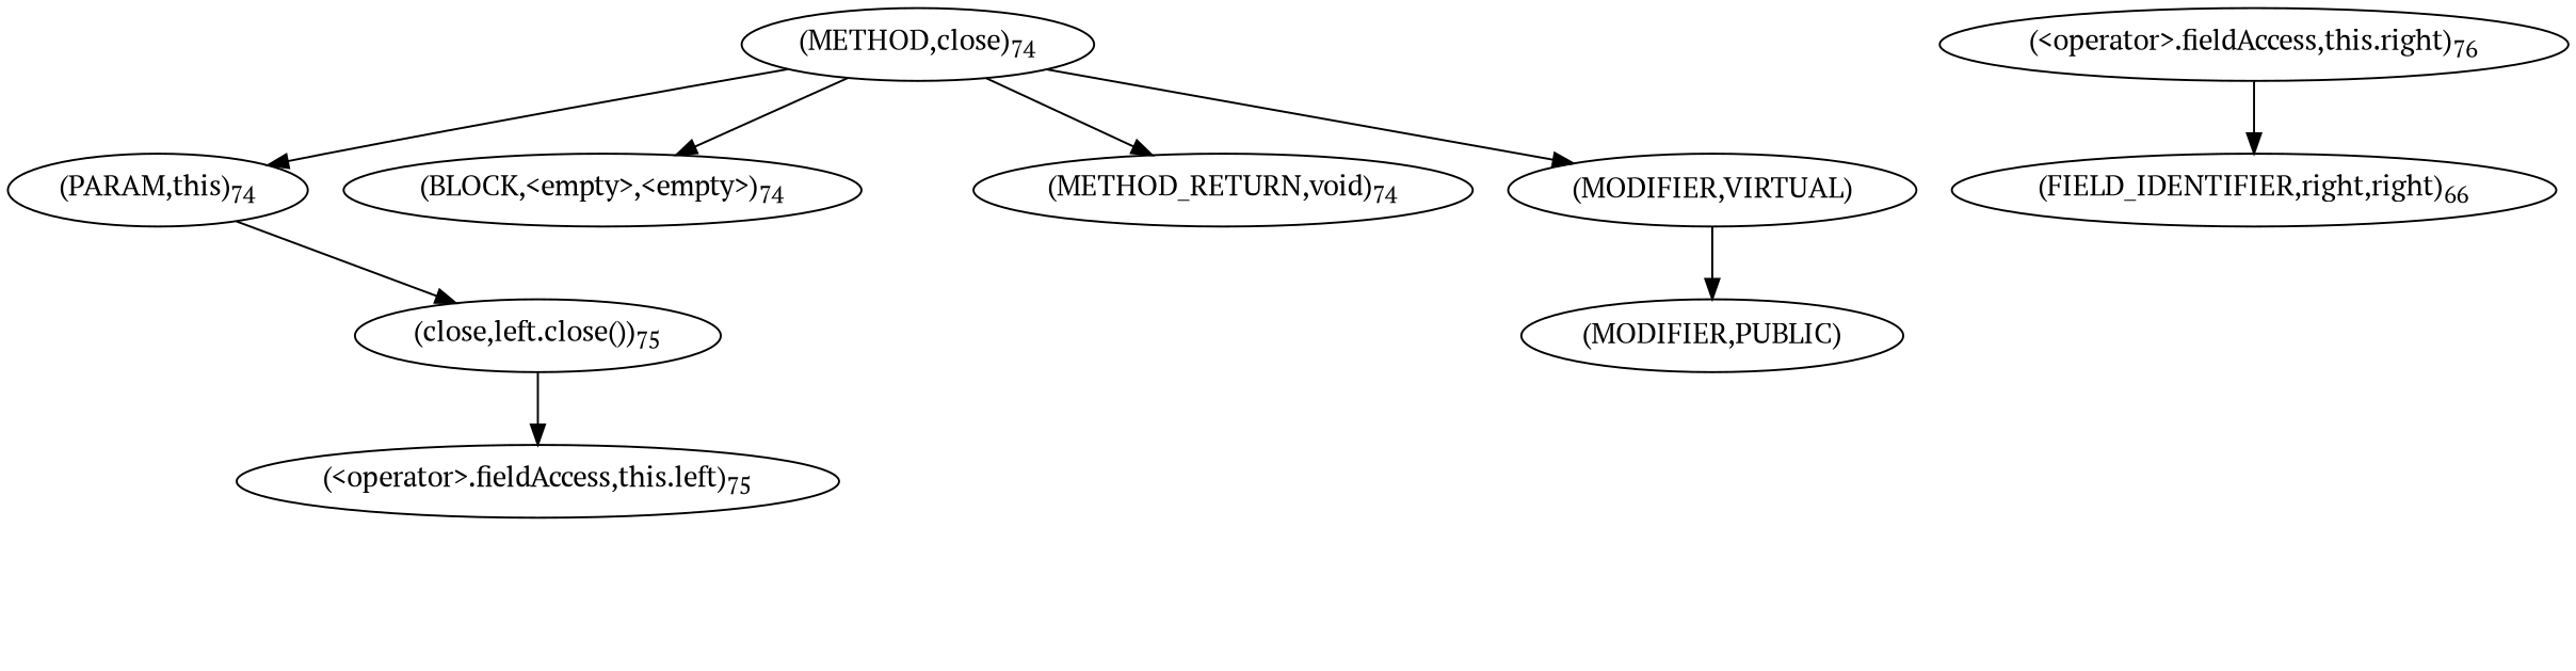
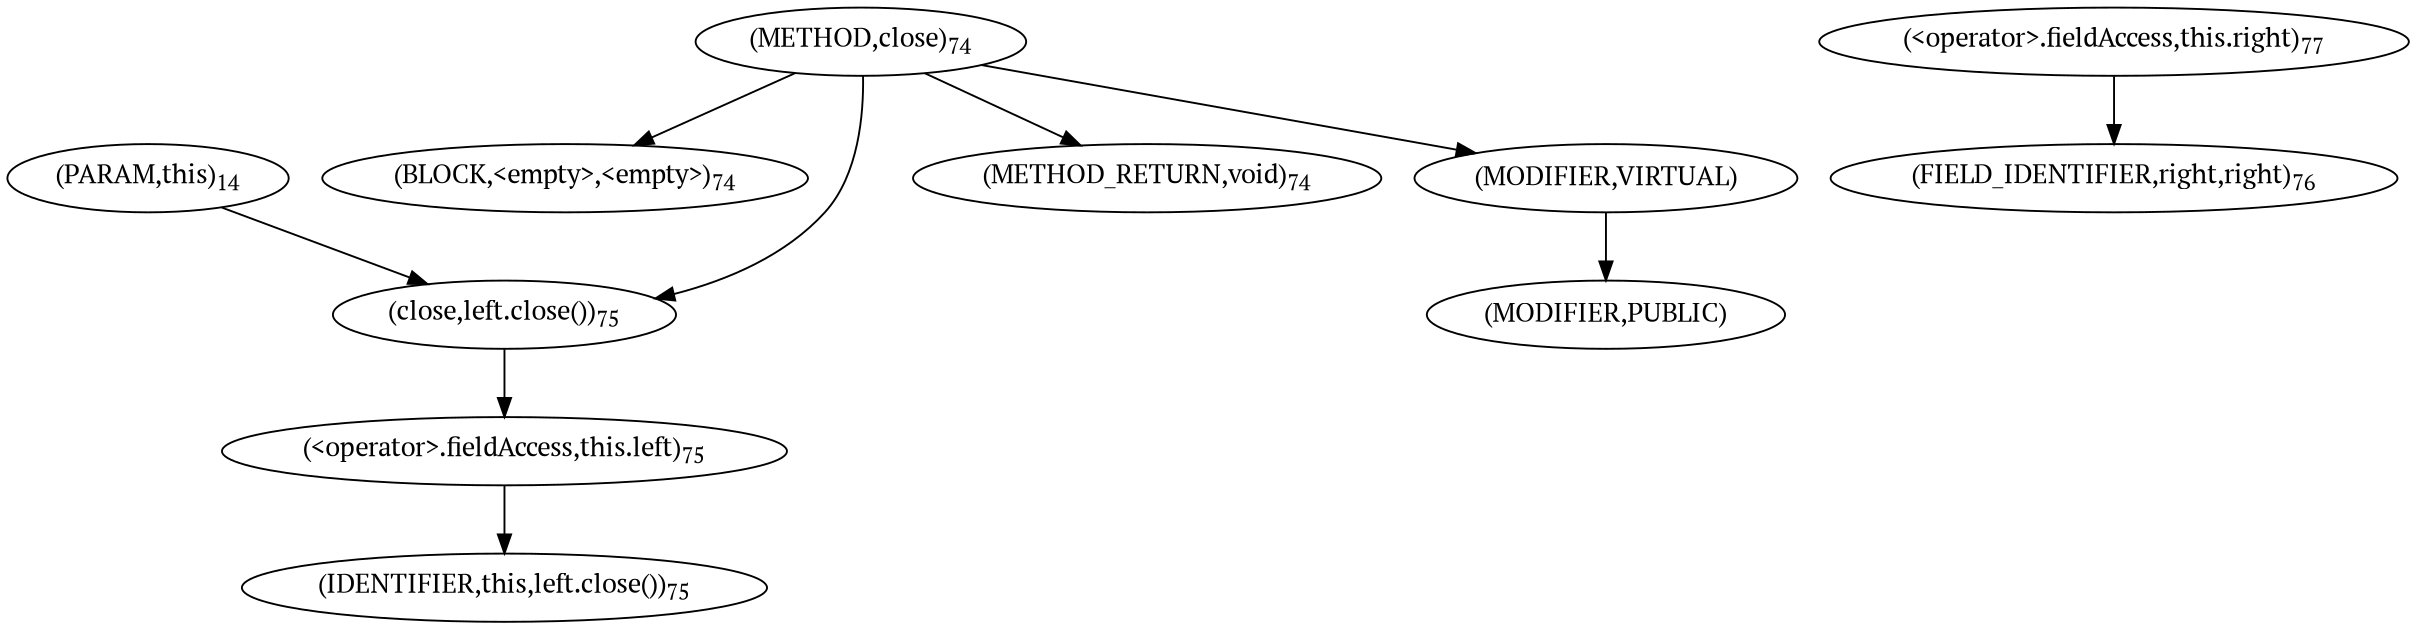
  digraph {
    fontname="PT Serif"
    node [fontname="PT Serif"]
    edge [fontname="PT Serif"]
    n1 [label=<(METHOD,close)<SUB>74</SUB>>]
-   n2 [label=<(PARAM,this)<SUB>74</SUB>>]
+   n2 [label=<(PARAM,this)<SUB>14</SUB>>]
    n3 [label=<(BLOCK,&lt;empty&gt;,&lt;empty&gt;)<SUB>74</SUB>>]
    n4 [label=<(MODIFIER,VIRTUAL)>]
    n5 [label=<(METHOD_RETURN,void)<SUB>74</SUB>>]
    n6 [label=<(close,left.close())<SUB>75</SUB>>]
    n7 [label=<(MODIFIER,PUBLIC)>]
    n8 [label=<(&lt;operator&gt;.fieldAccess,this.left)<SUB>75</SUB>>]
-   n10 [label=<(&lt;operator&gt;.fieldAccess,this.right)<SUB>76</SUB>>]
-   n11 [label=<(FIELD_IDENTIFIER,right,right)<SUB>66</SUB>>]
-   n1 -> n2
+   n9 [label=<(IDENTIFIER,this,left.close())<SUB>75</SUB>>]
+   n10 [label=<(&lt;operator&gt;.fieldAccess,this.right)<SUB>77</SUB>>]
+   n11 [label=<(FIELD_IDENTIFIER,right,right)<SUB>76</SUB>>]
+   n1 -> n6
    n1 -> n3
    n1 -> n4
    n1 -> n5
    n2 -> n6
    n4 -> n7
    n6 -> n8
+   n8 -> n9
    n10 -> n11
  }
